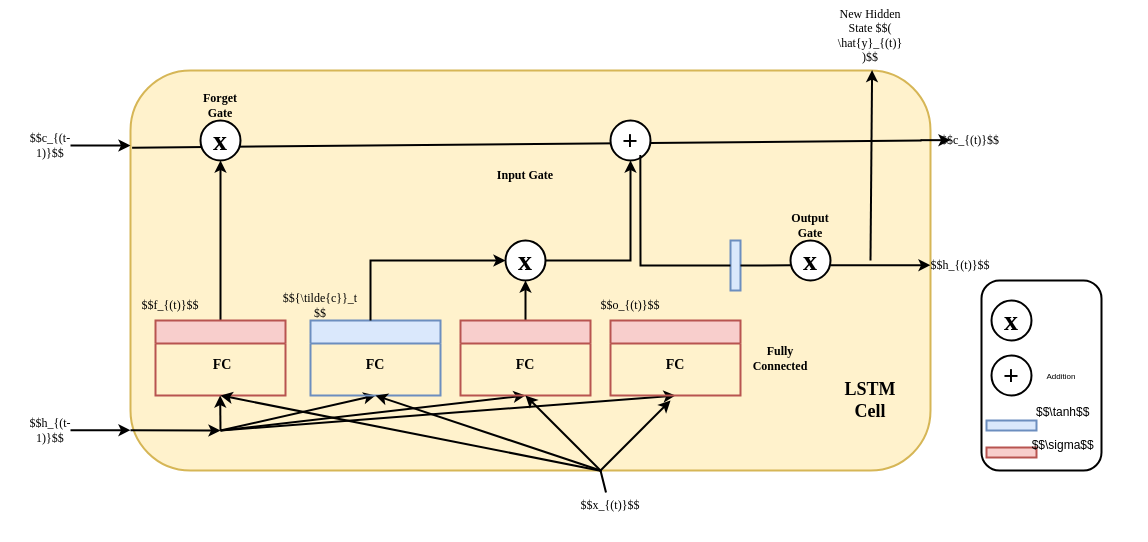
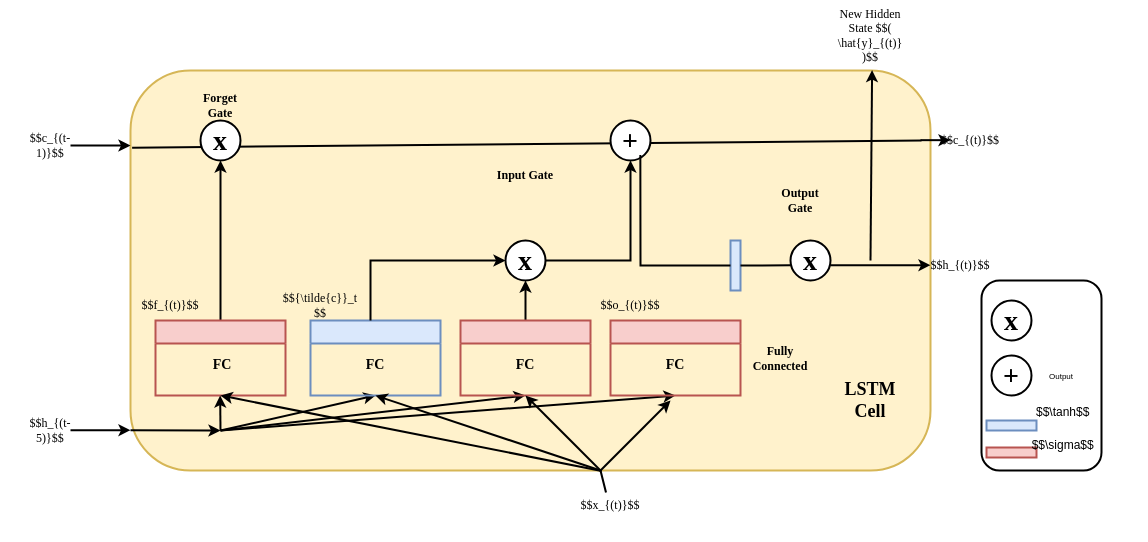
  <mxCell id="0" />
  <mxCell id="1" parent="0" />
  <mxCell id="2" value="" style="rounded=1;whiteSpace=wrap;html=1;fillColor=#fff2cc;strokeColor=#d6b656;fontFamily=Times New Roman;strokeWidth=2;" parent="1" vertex="1"><mxGeometry x="130" y="70" width="800" height="400" as="geometry" /></mxCell>
  <mxCell id="3" style="edgeStyle=orthogonalEdgeStyle;rounded=0;orthogonalLoop=1;jettySize=auto;html=1;exitX=1;exitY=0.5;exitDx=0;exitDy=0;fontFamily=Times New Roman;strokeWidth=2;" parent="1" source="4" target="22" edge="1"><mxGeometry relative="1" as="geometry" /></mxCell>
  <mxCell id="4" value="&lt;span style=&quot;font-size: 28px;&quot;&gt;x&lt;/span&gt;" style="ellipse;whiteSpace=wrap;html=1;aspect=fixed;fontStyle=1;labelBorderColor=none;labelBackgroundColor=none;textShadow=0;fontFamily=Times New Roman;strokeWidth=2;" parent="1" vertex="1"><mxGeometry x="505" y="240" width="40" height="40" as="geometry" /></mxCell>
  <mxCell id="5" value="&lt;span style=&quot;font-size: 28px;&quot;&gt;x&lt;/span&gt;" style="ellipse;whiteSpace=wrap;html=1;aspect=fixed;fontStyle=1;labelBorderColor=none;labelBackgroundColor=none;textShadow=0;fontFamily=Times New Roman;strokeWidth=2;" parent="1" vertex="1"><mxGeometry x="790" y="240" width="40" height="40" as="geometry" /></mxCell>
  <mxCell id="6" value="" style="endArrow=classic;html=1;rounded=0;entryX=0.5;entryY=1;entryDx=0;entryDy=0;exitX=0.5;exitY=0;exitDx=0;exitDy=0;fontFamily=Times New Roman;strokeWidth=2;" parent="1" target="21" edge="1"><mxGeometry width="50" height="50" relative="1" as="geometry"><mxPoint x="220" y="320" as="sourcePoint" /><mxPoint x="260" y="260" as="targetPoint" /></mxGeometry></mxCell>
  <mxCell id="7" value="" style="swimlane;whiteSpace=wrap;html=1;fillColor=#f8cecc;strokeColor=#b85450;fontFamily=Times New Roman;strokeWidth=2;" parent="1" vertex="1"><mxGeometry x="155" y="320" width="130" height="75" as="geometry" /></mxCell>
  <mxCell id="8" value="FC" style="text;html=1;align=center;verticalAlign=middle;whiteSpace=wrap;rounded=0;fontSize=14;fontStyle=1;fontFamily=Times New Roman;strokeWidth=2;" parent="7" vertex="1"><mxGeometry x="37" y="30" width="60" height="30" as="geometry" /></mxCell>
  <mxCell id="9" value="" style="endArrow=classic;html=1;rounded=0;entryX=0.5;entryY=1;entryDx=0;entryDy=0;fontFamily=Times New Roman;strokeWidth=2;" parent="7" target="12" edge="1"><mxGeometry width="50" height="50" relative="1" as="geometry"><mxPoint x="65" y="110" as="sourcePoint" /><mxPoint x="115" y="60" as="targetPoint" /></mxGeometry></mxCell>
  <mxCell id="10" value="" style="endArrow=classic;html=1;rounded=0;entryX=0.5;entryY=1;entryDx=0;entryDy=0;fontFamily=Times New Roman;strokeWidth=2;" parent="7" target="15" edge="1"><mxGeometry width="50" height="50" relative="1" as="geometry"><mxPoint x="65" y="110" as="sourcePoint" /><mxPoint x="115" y="60" as="targetPoint" /></mxGeometry></mxCell>
  <mxCell id="11" value="" style="endArrow=classic;html=1;rounded=0;entryX=0.5;entryY=1;entryDx=0;entryDy=0;fontFamily=Times New Roman;strokeWidth=2;" parent="7" target="16" edge="1"><mxGeometry width="50" height="50" relative="1" as="geometry"><mxPoint x="65" y="110" as="sourcePoint" /><mxPoint x="115" y="60" as="targetPoint" /></mxGeometry></mxCell>
  <mxCell id="12" value="" style="swimlane;whiteSpace=wrap;html=1;fillColor=#dae8fc;strokeColor=#6c8ebf;fontFamily=Times New Roman;strokeWidth=2;" parent="1" vertex="1"><mxGeometry x="310" y="320" width="130" height="75" as="geometry" /></mxCell>
  <mxCell id="13" value="FC" style="text;html=1;align=center;verticalAlign=middle;whiteSpace=wrap;rounded=0;fontSize=14;fontStyle=1;fontFamily=Times New Roman;strokeWidth=2;" parent="12" vertex="1"><mxGeometry x="35" y="30" width="60" height="30" as="geometry" /></mxCell>
  <mxCell id="14" style="edgeStyle=orthogonalEdgeStyle;rounded=0;orthogonalLoop=1;jettySize=auto;html=1;exitX=0.5;exitY=0;exitDx=0;exitDy=0;entryX=0.5;entryY=1;entryDx=0;entryDy=0;fontFamily=Times New Roman;strokeWidth=2;" parent="1" source="15" target="4" edge="1"><mxGeometry relative="1" as="geometry" /></mxCell>
  <mxCell id="15" value="" style="swimlane;whiteSpace=wrap;html=1;fillColor=#f8cecc;strokeColor=#b85450;fontFamily=Times New Roman;strokeWidth=2;" parent="1" vertex="1"><mxGeometry x="460" y="320" width="130" height="75" as="geometry" /></mxCell>
  <mxCell id="16" value="" style="swimlane;whiteSpace=wrap;html=1;fillColor=#f8cecc;strokeColor=#b85450;fontFamily=Times New Roman;strokeWidth=2;" parent="1" vertex="1"><mxGeometry x="610" y="320" width="130" height="75" as="geometry" /></mxCell>
  <mxCell id="17" value="FC" style="text;html=1;align=center;verticalAlign=middle;whiteSpace=wrap;rounded=0;fontSize=14;fontStyle=1;fontFamily=Times New Roman;strokeWidth=2;" parent="16" vertex="1"><mxGeometry x="35" y="30" width="60" height="30" as="geometry" /></mxCell>
  <mxCell id="18" value="FC" style="text;html=1;align=center;verticalAlign=middle;whiteSpace=wrap;rounded=0;fontSize=14;fontStyle=1;fontFamily=Times New Roman;strokeWidth=2;" parent="1" vertex="1"><mxGeometry x="495" y="350" width="60" height="30" as="geometry" /></mxCell>
  <mxCell id="19" value="&lt;b&gt;&lt;font&gt;Forget Gate&lt;/font&gt;&lt;/b&gt;" style="text;html=1;align=center;verticalAlign=middle;whiteSpace=wrap;rounded=0;fontFamily=Times New Roman;strokeWidth=2;" parent="1" vertex="1"><mxGeometry x="190" y="90" width="60" height="30" as="geometry" /></mxCell>
  <mxCell id="20" value="" style="endArrow=none;html=1;rounded=0;exitX=0.002;exitY=0.193;exitDx=0;exitDy=0;exitPerimeter=0;fontFamily=Times New Roman;strokeWidth=2;" parent="1" source="2" edge="1"><mxGeometry width="50" height="50" relative="1" as="geometry"><mxPoint x="120" y="150" as="sourcePoint" /><mxPoint x="921" y="140" as="targetPoint" /></mxGeometry></mxCell>
  <mxCell id="21" value="&lt;span style=&quot;font-size: 28px;&quot;&gt;x&lt;/span&gt;" style="ellipse;whiteSpace=wrap;html=1;aspect=fixed;fontStyle=1;labelBorderColor=none;labelBackgroundColor=none;textShadow=0;fontFamily=Times New Roman;strokeWidth=2;" parent="1" vertex="1"><mxGeometry x="200" y="120" width="40" height="40" as="geometry" /></mxCell>
  <mxCell id="22" value="&lt;span style=&quot;font-size: 28px;&quot;&gt;+&lt;/span&gt;" style="ellipse;whiteSpace=wrap;html=1;aspect=fixed;fontStyle=1;labelBorderColor=none;labelBackgroundColor=none;textShadow=0;fontFamily=Times New Roman;strokeWidth=2;" parent="1" vertex="1"><mxGeometry x="610" y="120" width="40" height="40" as="geometry" /></mxCell>
  <mxCell id="23" value="$$c_{(t-1)}$$" style="text;html=1;align=center;verticalAlign=middle;whiteSpace=wrap;rounded=0;fontFamily=Times New Roman;strokeWidth=2;" parent="1" vertex="1"><mxGeometry x="20" y="130" width="60" height="30" as="geometry" /></mxCell>
  <mxCell id="24" value="" style="endArrow=classic;html=1;rounded=0;fontFamily=Times New Roman;strokeWidth=2;" parent="1" edge="1"><mxGeometry width="50" height="50" relative="1" as="geometry"><mxPoint x="70" y="145" as="sourcePoint" /><mxPoint x="130" y="145" as="targetPoint" /></mxGeometry></mxCell>
  <mxCell id="25" value="$$c_{(t)}$$" style="text;html=1;align=center;verticalAlign=middle;whiteSpace=wrap;rounded=0;fontFamily=Times New Roman;strokeWidth=2;" parent="1" vertex="1"><mxGeometry x="940" y="125" width="60" height="30" as="geometry" /></mxCell>
  <mxCell id="26" value="" style="endArrow=classic;html=1;rounded=0;fontFamily=Times New Roman;strokeWidth=2;" parent="1" edge="1"><mxGeometry width="50" height="50" relative="1" as="geometry"><mxPoint x="920" y="139.66" as="sourcePoint" /><mxPoint x="950" y="139.66" as="targetPoint" /></mxGeometry></mxCell>
- <mxCell id="27" value="$$h_{(t-1)}$$" style="text;html=1;align=center;verticalAlign=middle;whiteSpace=wrap;rounded=0;fontFamily=Times New Roman;strokeWidth=2;" parent="1" vertex="1"><mxGeometry x="20" y="415" width="60" height="30" as="geometry" /></mxCell>
+ <mxCell id="27" value="$$h_{(t-5)}$$" style="text;html=1;align=center;verticalAlign=middle;whiteSpace=wrap;rounded=0;fontFamily=Times New Roman;strokeWidth=2;" parent="1" vertex="1"><mxGeometry x="20" y="415" width="60" height="30" as="geometry" /></mxCell>
  <mxCell id="28" value="" style="endArrow=classic;html=1;rounded=0;fontFamily=Times New Roman;strokeWidth=2;" parent="1" edge="1"><mxGeometry width="50" height="50" relative="1" as="geometry"><mxPoint x="70" y="429.71" as="sourcePoint" /><mxPoint x="130" y="429.71" as="targetPoint" /></mxGeometry></mxCell>
  <mxCell id="29" value="$$x_{(t)}$$" style="text;html=1;align=center;verticalAlign=middle;whiteSpace=wrap;rounded=0;fontFamily=Times New Roman;strokeWidth=2;" parent="1" vertex="1"><mxGeometry x="580" y="490" width="60" height="30" as="geometry" /></mxCell>
  <mxCell id="30" value="LSTM Cell" style="text;html=1;align=center;verticalAlign=middle;whiteSpace=wrap;rounded=0;fontStyle=1;fontSize=18;fontFamily=Times New Roman;strokeWidth=2;" parent="1" vertex="1"><mxGeometry x="840" y="385" width="60" height="30" as="geometry" /></mxCell>
  <mxCell id="31" value="&lt;b&gt;Input Gate&lt;/b&gt;" style="text;html=1;align=center;verticalAlign=middle;whiteSpace=wrap;rounded=0;fontFamily=Times New Roman;strokeWidth=2;" parent="1" vertex="1"><mxGeometry x="495" y="160" width="60" height="30" as="geometry" /></mxCell>
- <mxCell id="32" value="&lt;b&gt;Output Gate&lt;/b&gt;" style="text;html=1;align=center;verticalAlign=middle;whiteSpace=wrap;rounded=0;fontFamily=Times New Roman;strokeWidth=2;" parent="1" vertex="1"><mxGeometry x="780" y="210" width="60" height="30" as="geometry" /></mxCell>
+ <mxCell id="32" value="&lt;b&gt;Output Gate&lt;/b&gt;" style="text;html=1;align=center;verticalAlign=middle;whiteSpace=wrap;rounded=0;fontFamily=Times New Roman;strokeWidth=2;" parent="1" vertex="1"><mxGeometry x="770" y="185" width="60" height="30" as="geometry" /></mxCell>
  <mxCell id="33" value="$$h_{(t)}$$" style="text;html=1;align=center;verticalAlign=middle;whiteSpace=wrap;rounded=0;fontFamily=Times New Roman;strokeWidth=2;" parent="1" vertex="1"><mxGeometry x="930" y="250" width="60" height="30" as="geometry" /></mxCell>
  <mxCell id="34" value="$$f_{(t)}$$" style="text;html=1;align=center;verticalAlign=middle;whiteSpace=wrap;rounded=0;fontFamily=Times New Roman;strokeWidth=2;" parent="1" vertex="1"><mxGeometry x="140" y="290" width="60" height="30" as="geometry" /></mxCell>
  <mxCell id="35" value="$${\tilde{c}}_t $$" style="text;html=1;align=center;verticalAlign=middle;whiteSpace=wrap;rounded=0;fontFamily=Times New Roman;strokeWidth=2;" parent="1" vertex="1"><mxGeometry x="290" y="290" width="60" height="30" as="geometry" /></mxCell>
  <mxCell id="36" value="$$o_{(t)}$$" style="text;html=1;align=center;verticalAlign=middle;whiteSpace=wrap;rounded=0;fontFamily=Times New Roman;strokeWidth=2;" parent="1" vertex="1"><mxGeometry x="600" y="290" width="60" height="30" as="geometry" /></mxCell>
  <mxCell id="37" value="Fully Connected" style="text;html=1;align=center;verticalAlign=middle;whiteSpace=wrap;rounded=0;fontStyle=1;fontFamily=Times New Roman;strokeWidth=2;" parent="1" vertex="1"><mxGeometry x="750" y="342.5" width="60" height="30" as="geometry" /></mxCell>
  <mxCell id="38" value="" style="rounded=0;whiteSpace=wrap;html=1;rotation=90;fillColor=#dae8fc;strokeColor=#6c8ebf;fontFamily=Times New Roman;strokeWidth=2;" parent="1" vertex="1"><mxGeometry x="710" y="260" width="50" height="10" as="geometry" /></mxCell>
  <mxCell id="39" value="" style="endArrow=classic;html=1;rounded=0;fontFamily=Times New Roman;strokeWidth=2;" parent="1" edge="1"><mxGeometry width="50" height="50" relative="1" as="geometry"><mxPoint x="220" y="430" as="sourcePoint" /><mxPoint x="219.66" y="395" as="targetPoint" /></mxGeometry></mxCell>
  <mxCell id="40" value="" style="endArrow=none;html=1;rounded=0;exitX=0.425;exitY=0.066;exitDx=0;exitDy=0;exitPerimeter=0;fontFamily=Times New Roman;strokeWidth=2;" parent="1" source="29" edge="1"><mxGeometry width="50" height="50" relative="1" as="geometry"><mxPoint x="580" y="470" as="sourcePoint" /><mxPoint x="600" y="470" as="targetPoint" /></mxGeometry></mxCell>
  <mxCell id="41" value="" style="endArrow=classic;html=1;rounded=0;fontFamily=Times New Roman;strokeWidth=2;" parent="1" edge="1"><mxGeometry width="50" height="50" relative="1" as="geometry"><mxPoint x="600" y="470" as="sourcePoint" /><mxPoint x="670" y="400" as="targetPoint" /></mxGeometry></mxCell>
  <mxCell id="42" value="" style="endArrow=classic;html=1;rounded=0;entryX=0.5;entryY=1;entryDx=0;entryDy=0;fontFamily=Times New Roman;strokeWidth=2;" parent="1" target="15" edge="1"><mxGeometry width="50" height="50" relative="1" as="geometry"><mxPoint x="600" y="470" as="sourcePoint" /><mxPoint x="665" y="400" as="targetPoint" /></mxGeometry></mxCell>
  <mxCell id="43" value="" style="endArrow=classic;html=1;rounded=0;entryX=0.5;entryY=1;entryDx=0;entryDy=0;fontFamily=Times New Roman;strokeWidth=2;" parent="1" target="12" edge="1"><mxGeometry width="50" height="50" relative="1" as="geometry"><mxPoint x="600" y="470" as="sourcePoint" /><mxPoint x="535" y="405" as="targetPoint" /></mxGeometry></mxCell>
  <mxCell id="44" value="" style="endArrow=classic;html=1;rounded=0;entryX=0.5;entryY=1;entryDx=0;entryDy=0;exitX=0.589;exitY=1.001;exitDx=0;exitDy=0;exitPerimeter=0;fontFamily=Times New Roman;strokeWidth=2;" parent="1" source="2" target="7" edge="1"><mxGeometry width="50" height="50" relative="1" as="geometry"><mxPoint x="610" y="480" as="sourcePoint" /><mxPoint x="385" y="405" as="targetPoint" /></mxGeometry></mxCell>
  <mxCell id="45" value="" style="endArrow=classic;html=1;rounded=0;fontFamily=Times New Roman;strokeWidth=2;" parent="1" edge="1"><mxGeometry width="50" height="50" relative="1" as="geometry"><mxPoint x="130" y="429.71" as="sourcePoint" /><mxPoint x="220" y="430" as="targetPoint" /></mxGeometry></mxCell>
  <mxCell id="46" value="" style="endArrow=classic;html=1;rounded=0;entryX=0;entryY=0.5;entryDx=0;entryDy=0;fontFamily=Times New Roman;strokeWidth=2;" parent="1" target="4" edge="1"><mxGeometry width="50" height="50" relative="1" as="geometry"><mxPoint x="370" y="320" as="sourcePoint" /><mxPoint x="420" y="270" as="targetPoint" /><Array as="points"><mxPoint x="370" y="260" /></Array></mxGeometry></mxCell>
  <mxCell id="47" value="" style="endArrow=none;html=1;rounded=0;entryX=0.746;entryY=0.864;entryDx=0;entryDy=0;entryPerimeter=0;exitX=0.5;exitY=1;exitDx=0;exitDy=0;fontFamily=Times New Roman;strokeWidth=2;" parent="1" source="38" target="22" edge="1"><mxGeometry width="50" height="50" relative="1" as="geometry"><mxPoint x="650" y="220" as="sourcePoint" /><mxPoint x="700" y="170" as="targetPoint" /><Array as="points"><mxPoint x="640" y="265" /></Array></mxGeometry></mxCell>
  <mxCell id="48" value="" style="endArrow=none;html=1;rounded=0;exitX=0.5;exitY=0;exitDx=0;exitDy=0;entryX=0.004;entryY=0.621;entryDx=0;entryDy=0;entryPerimeter=0;fontFamily=Times New Roman;strokeWidth=2;" parent="1" source="38" target="5" edge="1"><mxGeometry width="50" height="50" relative="1" as="geometry"><mxPoint x="750" y="300" as="sourcePoint" /><mxPoint x="800" y="250" as="targetPoint" /></mxGeometry></mxCell>
  <mxCell id="49" value="" style="endArrow=classic;html=1;rounded=0;fontFamily=Times New Roman;strokeWidth=2;" parent="1" edge="1"><mxGeometry width="50" height="50" relative="1" as="geometry"><mxPoint x="830" y="264.71" as="sourcePoint" /><mxPoint x="930" y="264.71" as="targetPoint" /></mxGeometry></mxCell>
  <mxCell id="50" value="" style="endArrow=classic;html=1;rounded=0;entryX=0.927;entryY=-0.001;entryDx=0;entryDy=0;entryPerimeter=0;fontFamily=Times New Roman;strokeWidth=2;" parent="1" target="2" edge="1"><mxGeometry width="50" height="50" relative="1" as="geometry"><mxPoint x="870" y="260" as="sourcePoint" /><mxPoint x="920" y="210" as="targetPoint" /></mxGeometry></mxCell>
  <mxCell id="51" value="New Hidden State $$( \hat{y}_{(t)} )$$" style="text;html=1;align=center;verticalAlign=middle;whiteSpace=wrap;rounded=0;fontFamily=Times New Roman;strokeWidth=2;" parent="1" vertex="1"><mxGeometry x="840" y="20" width="60" height="30" as="geometry" /></mxCell>
  <mxCell id="52" value="" style="group;movable=1;resizable=1;rotatable=1;deletable=1;editable=1;locked=0;connectable=1;" parent="1" vertex="1" connectable="0"><mxGeometry x="981" y="280" width="145" height="200" as="geometry" /></mxCell>
  <mxCell id="53" value="" style="rounded=1;whiteSpace=wrap;html=1;fontFamily=Times New Roman;strokeWidth=2;movable=1;resizable=1;rotatable=1;deletable=1;editable=1;locked=0;connectable=1;" parent="52" vertex="1"><mxGeometry width="120" height="190" as="geometry" /></mxCell>
  <mxCell id="54" value="&lt;span style=&quot;font-size: 28px;&quot;&gt;x&lt;/span&gt;" style="ellipse;whiteSpace=wrap;html=1;aspect=fixed;fontStyle=1;labelBorderColor=none;labelBackgroundColor=none;textShadow=0;fontFamily=Times New Roman;strokeWidth=2;movable=1;resizable=1;rotatable=1;deletable=1;editable=1;locked=0;connectable=1;" parent="52" vertex="1"><mxGeometry x="10" y="20" width="40" height="40" as="geometry" /></mxCell>
  <mxCell id="55" value="&lt;span style=&quot;font-size: 28px;&quot;&gt;+&lt;/span&gt;" style="ellipse;whiteSpace=wrap;html=1;aspect=fixed;fontStyle=1;labelBorderColor=none;labelBackgroundColor=none;textShadow=0;fontFamily=Times New Roman;strokeWidth=2;movable=1;resizable=1;rotatable=1;deletable=1;editable=1;locked=0;connectable=1;" parent="52" vertex="1"><mxGeometry x="10" y="75" width="40" height="40" as="geometry" /></mxCell>
- <mxCell id="56" value="&lt;font style=&quot;font-size: 8px;&quot;&gt;Addition&lt;/font&gt;" style="text;html=1;align=center;verticalAlign=middle;whiteSpace=wrap;rounded=0;movable=1;resizable=1;rotatable=1;deletable=1;editable=1;locked=0;connectable=1;" parent="52" vertex="1"><mxGeometry x="50" y="80" width="60" height="30" as="geometry" /></mxCell>
+ <mxCell id="56" value="&lt;font style=&quot;font-size: 8px;&quot;&gt;Output&lt;/font&gt;" style="text;html=1;align=center;verticalAlign=middle;whiteSpace=wrap;rounded=0;movable=1;resizable=1;rotatable=1;deletable=1;editable=1;locked=0;connectable=1;" parent="52" vertex="1"><mxGeometry x="50" y="80" width="60" height="30" as="geometry" /></mxCell>
  <mxCell id="57" value="" style="rounded=0;whiteSpace=wrap;html=1;rotation=-180;fillColor=#dae8fc;strokeColor=#6c8ebf;fontFamily=Times New Roman;strokeWidth=2;movable=1;resizable=1;rotatable=1;deletable=1;editable=1;locked=0;connectable=1;" parent="52" vertex="1"><mxGeometry x="5" y="140" width="50" height="10" as="geometry" /></mxCell>
  <mxCell id="58" value="" style="rounded=0;whiteSpace=wrap;html=1;rotation=-180;fillColor=#f8cecc;strokeColor=#b85450;fontFamily=Times New Roman;strokeWidth=2;movable=1;resizable=1;rotatable=1;deletable=1;editable=1;locked=0;connectable=1;" parent="52" vertex="1"><mxGeometry x="5" y="167" width="50" height="10" as="geometry" /></mxCell>
  <mxCell id="59" value="&lt;font&gt;&amp;nbsp;$$\sigma$$&lt;/font&gt;" style="text;html=1;align=center;verticalAlign=middle;whiteSpace=wrap;rounded=0;movable=1;resizable=1;rotatable=1;deletable=1;editable=1;locked=0;connectable=1;" parent="52" vertex="1"><mxGeometry x="15" y="130" width="130" height="70" as="geometry" /></mxCell>
  <mxCell id="60" value="&lt;font&gt;&amp;nbsp;$$\tanh$$&lt;/font&gt;" style="text;html=1;align=center;verticalAlign=middle;whiteSpace=wrap;rounded=0;movable=1;resizable=1;rotatable=1;deletable=1;editable=1;locked=0;connectable=1;" parent="52" vertex="1"><mxGeometry x="15" y="97" width="130" height="70" as="geometry" /></mxCell>
